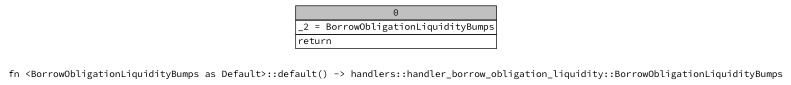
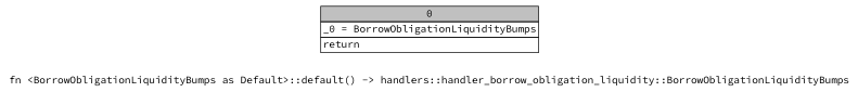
  digraph {
    fontname="Source Code Pro"
    label=<fn &lt;BorrowObligationLiquidityBumps as Default&gt;::default() -&gt; handlers::handler_borrow_obligation_liquidity::BorrowObligationLiquidityBumps<br align="left"/>>
-   n1 [fontname="Source Code Pro" label=<<table border="0" cellborder="1" cellspacing="0"><tr><td bgcolor="gray" align="center" colspan="1">0</td></tr><tr><td align="left" balign="left">_2 = BorrowObligationLiquidityBumps<br/></td></tr><tr><td align="left">return</td></tr></table>> shape=none]
+   n1 [fontname="Source Code Pro" label=<<table border="0" cellborder="1" cellspacing="0"><tr><td bgcolor="gray" align="center" colspan="1">0</td></tr><tr><td align="left" balign="left">_0 = BorrowObligationLiquidityBumps<br/></td></tr><tr><td align="left">return</td></tr></table>> shape=none]
  }
